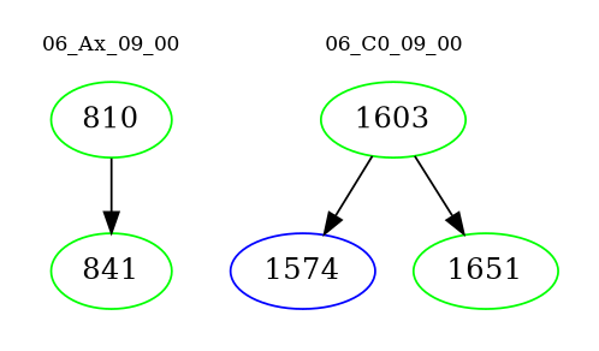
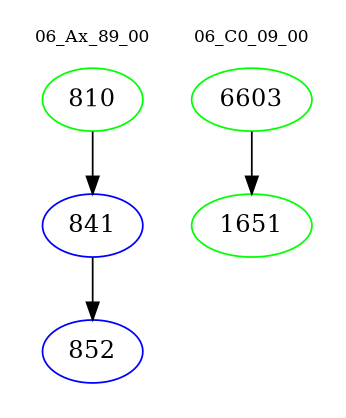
  digraph {
    node [color=green]
    edge [color=black]
-   n1 [label=841]
+   n1 [color=blue label=841]
    n2 [label=810]
-   n4 [label=1603]
-   n5 [color=blue label=1574]
+   n3 [color=blue label=852]
+   n4 [label=6603]
    n6 [label=1651]
    subgraph cluster_1 {
      color=white
      fontsize=10
-     label="06_Ax_09_00"
+     label="06_Ax_89_00"
      n1
      n2
+     n3
    }
    subgraph cluster_2 {
      color=white
      fontsize=10
      label="06_C0_09_00"
      n4
-     n5
      n6
    }
+   n1 -> n3
    n2 -> n1
-   n4 -> n5
    n4 -> n6
  }
